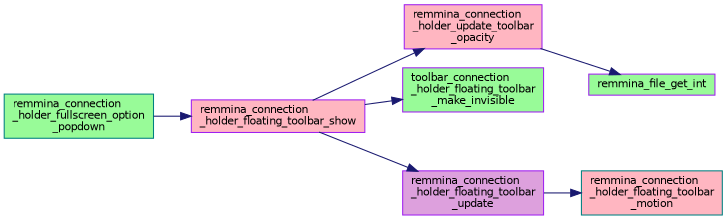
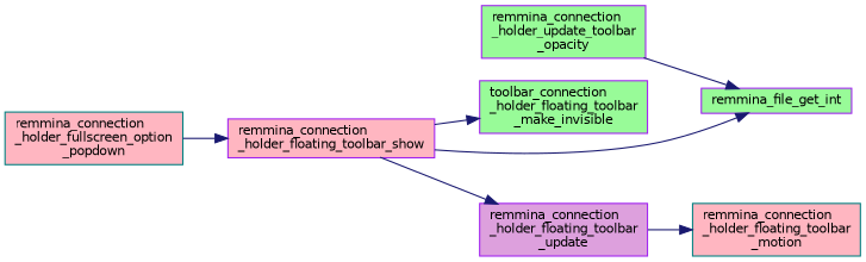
  digraph {
    rankdir=LR
    node [color=purple fillcolor=lightpink fontname=Helvetica fontsize=10 shape=record style=filled]
    edge [color=midnightblue fontname=Helvetica fontsize=10 labelfontname=Helvetica labelfontsize=10 style=solid]
-   n1 [color=teal fillcolor=palegreen fontcolor=black height=0.2 label="remmina_connection\l_holder_fullscreen_option\l_popdown" width=0.4]
+   n1 [color=teal fontcolor=black height=0.2 label="remmina_connection\l_holder_fullscreen_option\l_popdown" width=0.4]
    n2 [height=0.2 label="remmina_connection\l_holder_floating_toolbar_show" width=0.4]
-   n3 [height=0.2 label="remmina_connection\l_holder_update_toolbar\l_opacity" width=0.4]
+   n3 [fillcolor=palegreen height=0.2 label="remmina_connection\l_holder_update_toolbar\l_opacity" width=0.4]
    n4 [fillcolor=palegreen height=0.2 label="toolbar_connection\l_holder_floating_toolbar\l_make_invisible" width=0.4]
    n5 [fillcolor=plum height=0.2 label="remmina_connection\l_holder_floating_toolbar\l_update" width=0.4]
    n6 [fillcolor=palegreen height=0.2 label=remmina_file_get_int width=0.4]
    n7 [color=teal height=0.2 label="remmina_connection\l_holder_floating_toolbar\l_motion" width=0.4]
    n1 -> n2
-   n2 -> n3
+   n2 -> n6
    n2 -> n4
    n2 -> n5
    n3 -> n6
    n5 -> n7
  }
